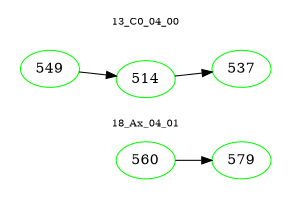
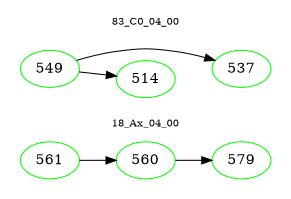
  digraph {
    rankdir=LR
    node [color=green]
    edge [color=black]
+   n1 [label=561]
    n2 [label=560]
    n3 [label=579]
    n4 [label=549]
    n5 [label=514]
    n6 [label=537]
    subgraph cluster_1 {
      color=white
      fontsize=10
-     label="18_Ax_04_01"
+     label="18_Ax_04_00"
+     n1
      n2
      n3
    }
    subgraph cluster_2 {
      color=white
      fontsize=10
-     label="13_C0_04_00"
+     label="83_C0_04_00"
      n4
      n5
      n6
    }
+   n1 -> n2
    n2 -> n3
    n4 -> n5
-   n5 -> n6
+   n4 -> n6
  }
